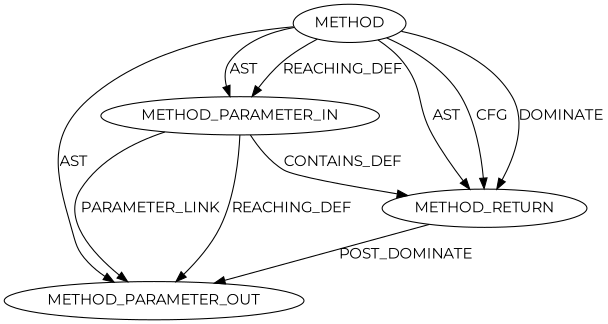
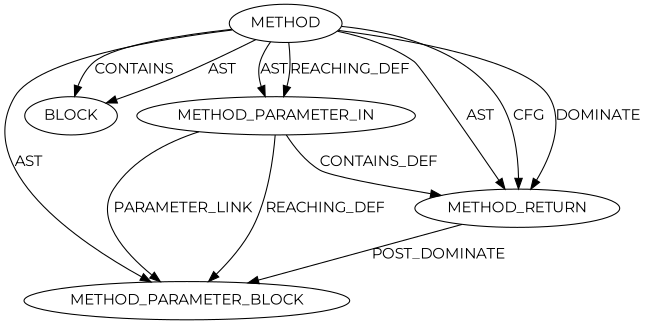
  digraph {
    fontname=Montserrat
    node [CODE="<empty>" ORDER=1 fontname=Montserrat EVALUATION_STRATEGY=BY_VALUE TYPE_FULL_NAME=ANY]
    edge [fontname=Montserrat]
    n1 [AST_PARENT_FULL_NAME="<global>" AST_PARENT_TYPE=NAMESPACE_BLOCK FILENAME="<empty>" FULL_NAME=mutex_lock IS_EXTERNAL=true NAME=mutex_lock ORDER=0 label=METHOD EVALUATION_STRATEGY="" TYPE_FULL_NAME=""]
-   n2 [CODE=p1 INDEX=1 IS_VARIADIC=false NAME=p1 label=METHOD_PARAMETER_OUT]
+   n2 [CODE=p1 INDEX=1 IS_VARIADIC=false NAME=p1 label=METHOD_PARAMETER_BLOCK]
+   n3 [ARGUMENT_INDEX=1 label=BLOCK EVALUATION_STRATEGY=""]
    n4 [CODE=p1 INDEX=1 IS_VARIADIC=false NAME=p1 label=METHOD_PARAMETER_IN]
    n5 [CODE=RET ORDER=2 label=METHOD_RETURN]
    n1 -> n2 [label=AST]
+   n1 -> n3 [label=CONTAINS]
+   n1 -> n3 [label=AST]
    n1 -> n4 [label=AST]
    n1 -> n4 [label=REACHING_DEF]
    n1 -> n5 [label=AST]
    n1 -> n5 [label=CFG]
    n1 -> n5 [label=DOMINATE]
    n4 -> n2 [label=PARAMETER_LINK]
    n4 -> n2 [VARIABLE=p1 label=REACHING_DEF]
    n4 -> n5 [VARIABLE=p1 label=CONTAINS_DEF]
    n5 -> n2 [label=POST_DOMINATE]
  }
